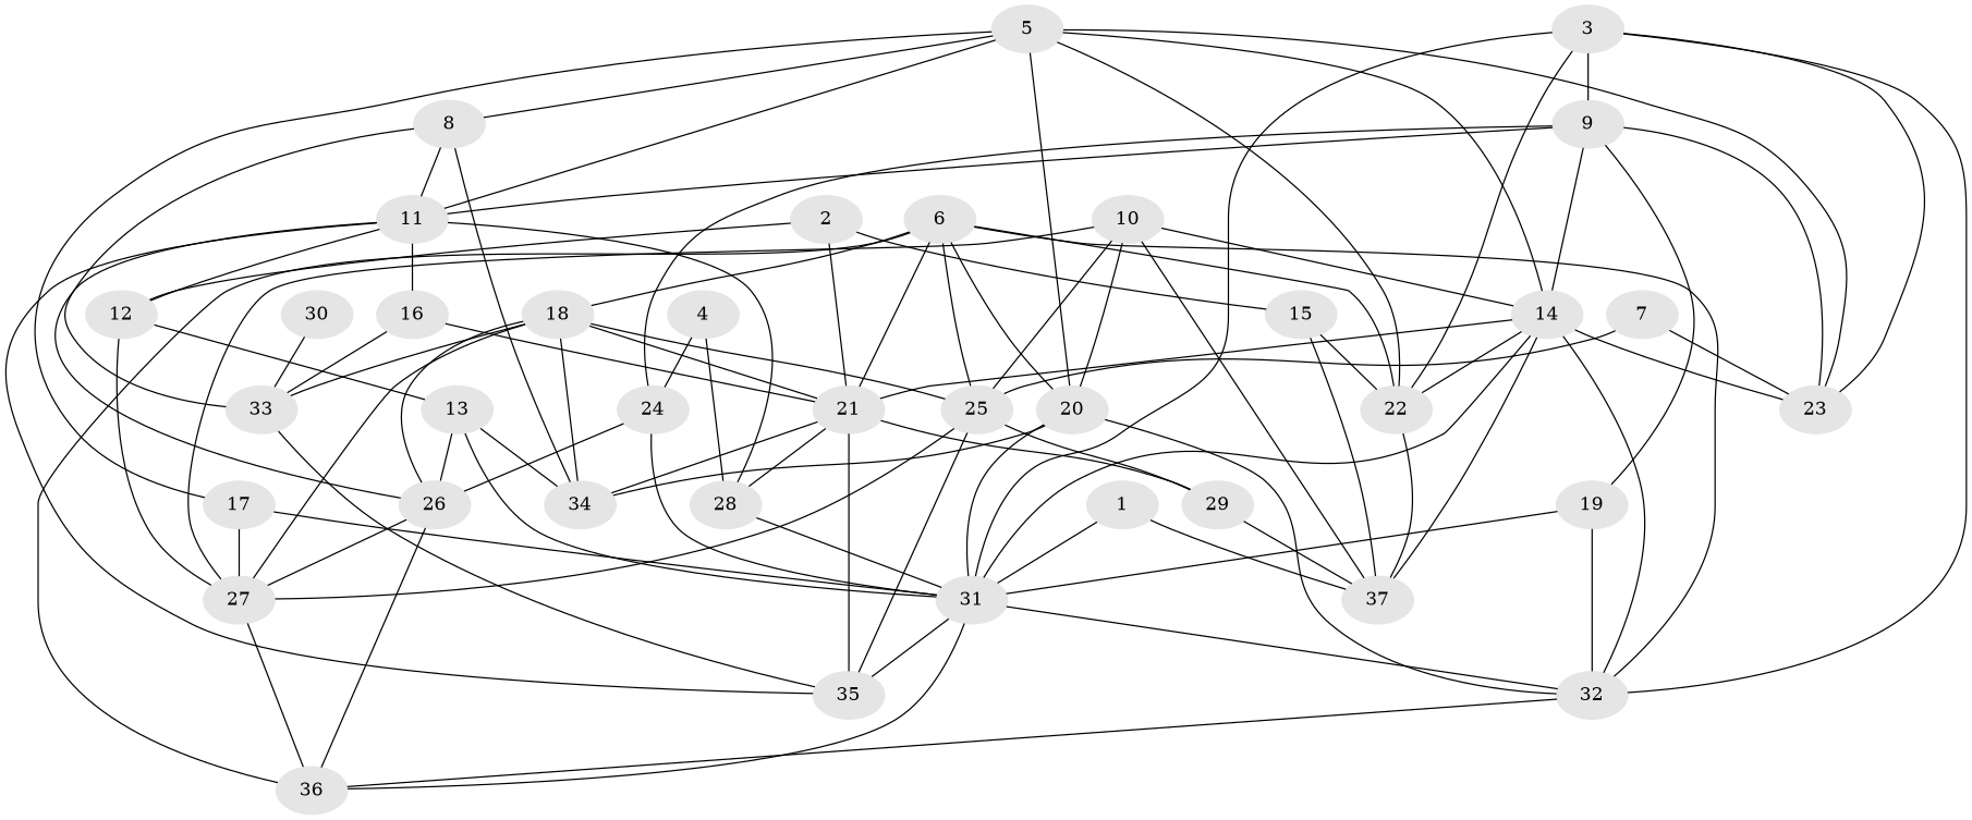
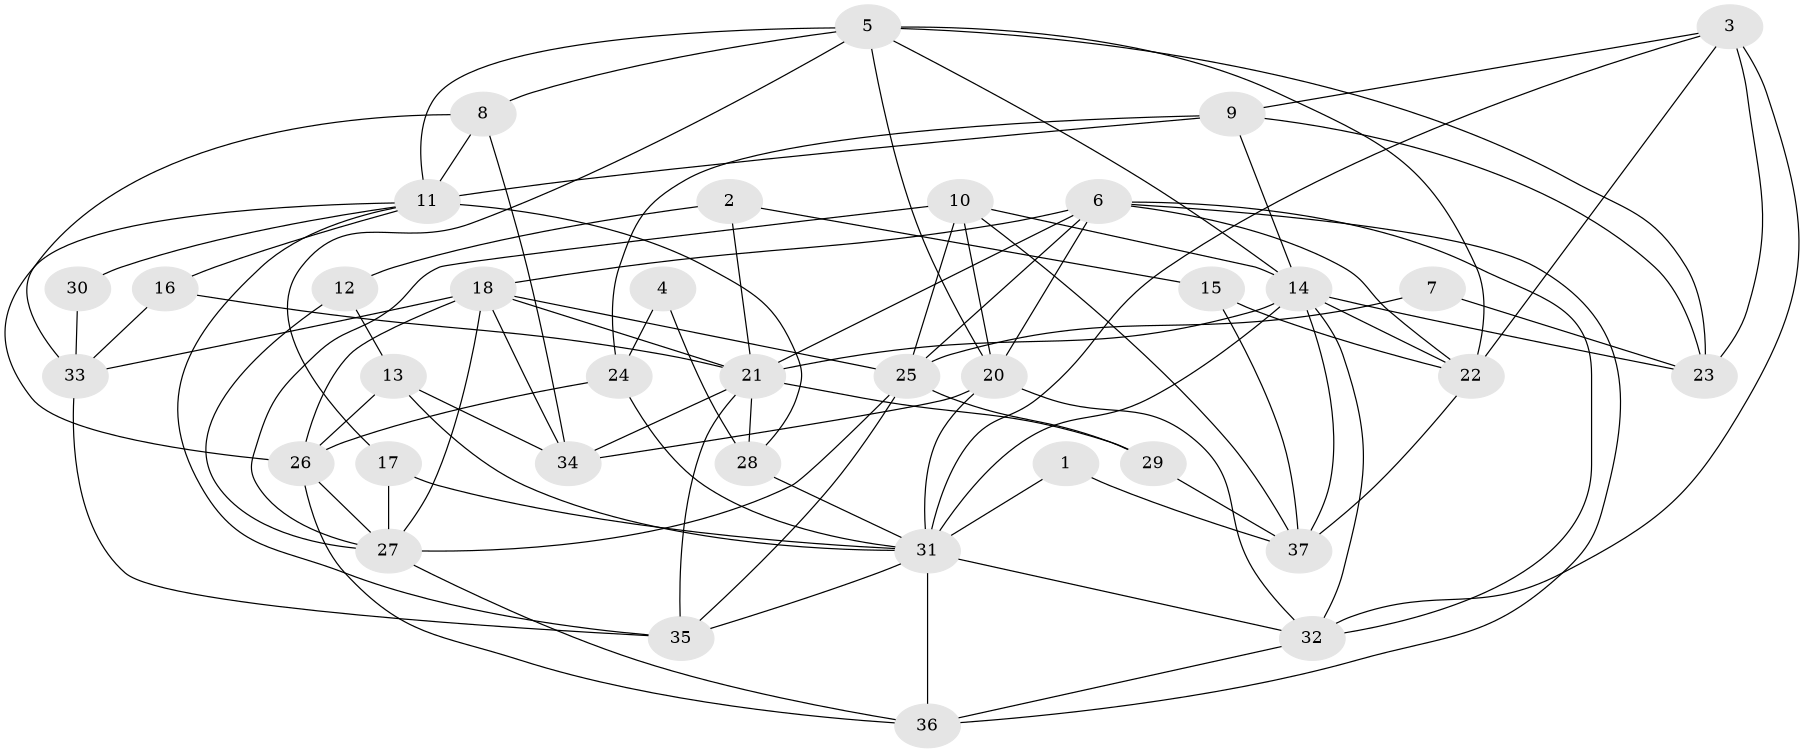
  graph {
    node [color=gray90 style=filled]
    edge [weight=1.0]
    1
    31
    37
    32
    36
    35
    2
    12
    15
    21
    9
    23
    24
    11
    14
-   19
    27
    13
    22
    28
    34
    29
    3
    4
    26
    5
    8
    17
    20
    33
    16
    30
    6
    18
    25
    7
    10
    1 -- 31
    1 -- 37
    31 -- 32
    31 -- 36
    31 -- 35
    32 -- 36
    2 -- 12
    2 -- 15
    2 -- 21
    12 -- 27
    12 -- 13
    15 -- 37
    15 -- 22
    21 -- 35
    21 -- 28
    21 -- 34
    21 -- 29
    9 -- 23
    9 -- 24 [weight=2.0]
    9 -- 11 [weight=2.0]
    9 -- 14
-   9 -- 19
    24 -- 31
    24 -- 26
    11 -- 35
    11 -- 28 [weight=2.0]
    11 -- 26
    11 -- 16
-   11 -- 12
+   11 -- 30
    14 -- 31
    14 -- 37
    14 -- 32
    14 -- 21
    14 -- 23
    14 -- 22
-   19 -- 31
-   19 -- 32
    27 -- 36
    13 -- 31
    13 -- 34
    13 -- 26
    22 -- 37
    28 -- 31
    29 -- 37
    3 -- 31
    3 -- 32
    3 -- 9
    3 -- 23
    3 -- 22
    4 -- 24
    4 -- 28
    26 -- 36
    26 -- 27
    5 -- 23
    5 -- 11
    5 -- 14
    5 -- 22
    5 -- 8
    5 -- 17
    5 -- 20
    8 -- 11
    8 -- 34
    8 -- 33
    17 -- 31
    17 -- 27
    20 -- 31
    20 -- 32 [weight=2.0]
    20 -- 34
    33 -- 35
    16 -- 21
    16 -- 33
    30 -- 33
    6 -- 32 [weight=2.0]
    6 -- 36
    6 -- 21
    6 -- 22
    6 -- 20
    6 -- 18
    6 -- 25
    18 -- 21
    18 -- 27
    18 -- 34
    18 -- 26
    18 -- 33
    18 -- 25
    25 -- 35
    25 -- 27
    25 -- 29 [weight=2.0]
    7 -- 23
    7 -- 25 [weight=2.0]
    10 -- 37
    10 -- 14
    10 -- 27
    10 -- 20
    10 -- 25
  }
